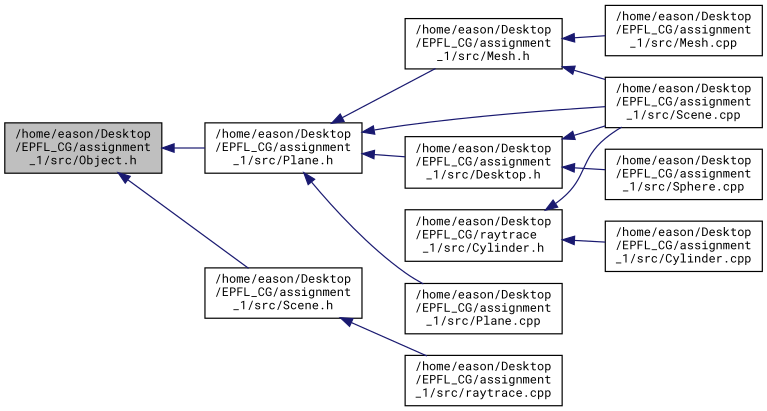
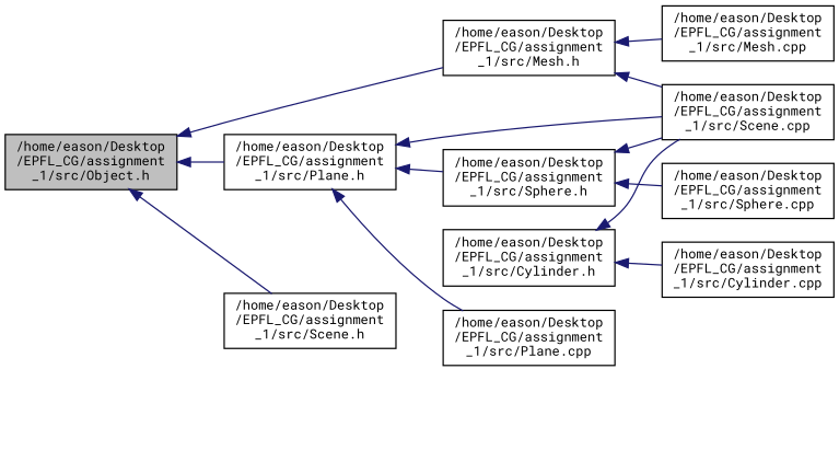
  digraph {
    fontname="Roboto Mono"
    rankdir=LR
    node [color=black fillcolor=white fontname="Roboto Mono" fontsize=10 shape=record style=filled]
    edge [color=midnightblue dir=back fontname="Roboto Mono" fontsize=10 labelfontname=Helvetica labelfontsize=10 style=solid]
    n1 [fillcolor=grey75 fontcolor=black height=0.2 label="/home/eason/Desktop\l/EPFL_CG/assignment\l_1/src/Object.h" width=0.4]
    n2 [height=0.2 label="/home/eason/Desktop\l/EPFL_CG/assignment\l_1/src/Mesh.h" width=0.4]
    n3 [height=0.2 label="/home/eason/Desktop\l/EPFL_CG/assignment\l_1/src/Plane.h" width=0.4]
    n4 [height=0.2 label="/home/eason/Desktop\l/EPFL_CG/assignment\l_1/src/Scene.h" width=0.4]
-   n5 [height=0.2 label="/home/eason/Desktop\l/EPFL_CG/raytrace\l_1/src/Cylinder.h" width=0.4]
+   n5 [height=0.2 label="/home/eason/Desktop\l/EPFL_CG/assignment\l_1/src/Cylinder.h" width=0.4]
    n6 [height=0.2 label="/home/eason/Desktop\l/EPFL_CG/assignment\l_1/src/Cylinder.cpp" width=0.4]
    n7 [height=0.2 label="/home/eason/Desktop\l/EPFL_CG/assignment\l_1/src/Scene.cpp" width=0.4]
    n8 [height=0.2 label="/home/eason/Desktop\l/EPFL_CG/assignment\l_1/src/Mesh.cpp" width=0.4]
-   n9 [height=0.2 label="/home/eason/Desktop\l/EPFL_CG/assignment\l_1/src/Desktop.h" width=0.4]
+   n9 [height=0.2 label="/home/eason/Desktop\l/EPFL_CG/assignment\l_1/src/Sphere.h" width=0.4]
    n10 [height=0.2 label="/home/eason/Desktop\l/EPFL_CG/assignment\l_1/src/Plane.cpp" width=0.4]
-   n11 [height=0.2 label="/home/eason/Desktop\l/EPFL_CG/assignment\l_1/src/raytrace.cpp" width=0.4]
    n12 [height=0.2 label="/home/eason/Desktop\l/EPFL_CG/assignment\l_1/src/Sphere.cpp" width=0.4]
-   n3 -> n2
+   n1 -> n2
    n1 -> n3
    n1 -> n4
    n2 -> n7
    n2 -> n8
    n3 -> n7
    n3 -> n9
    n3 -> n10
-   n4 -> n11
    n5 -> n6
    n5 -> n7
    n9 -> n7
    n9 -> n12
  }
